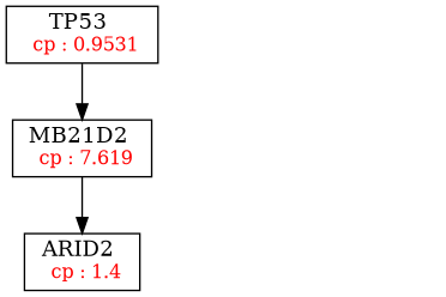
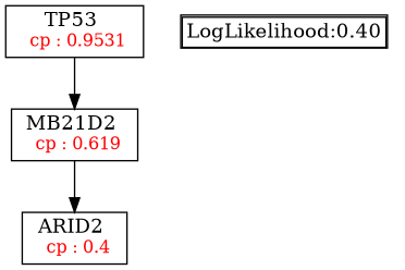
  digraph {
    fontsize=10
    node [shape=box]
    n1 [label=<TP53 <br/> <font color='Red' POINT-SIZE='12'> cp : 0.9531 </font>>]
-   n2 [label=<MB21D2 <br/> <font color='Red' POINT-SIZE='12'> cp : 7.619 </font>>]
-   n3 [label=<ARID2 <br/> <font color='Red' POINT-SIZE='12'> cp : 1.4 </font>>]
+   n2 [label=<MB21D2 <br/> <font color='Red' POINT-SIZE='12'> cp : 0.619 </font>>]
+   n3 [label=<ARID2 <br/> <font color='Red' POINT-SIZE='12'> cp : 0.4 </font>>]
+   n4 [label=<<TABLE BORDER="1" CELLBORDER="1" CELLSPACING="0" >     <TR><TD ALIGN="LEFT">LogLikelihood:0.40</TD></TR>     </TABLE>> shape=plaintext]
    n1 -> n2
    n2 -> n3
  }
